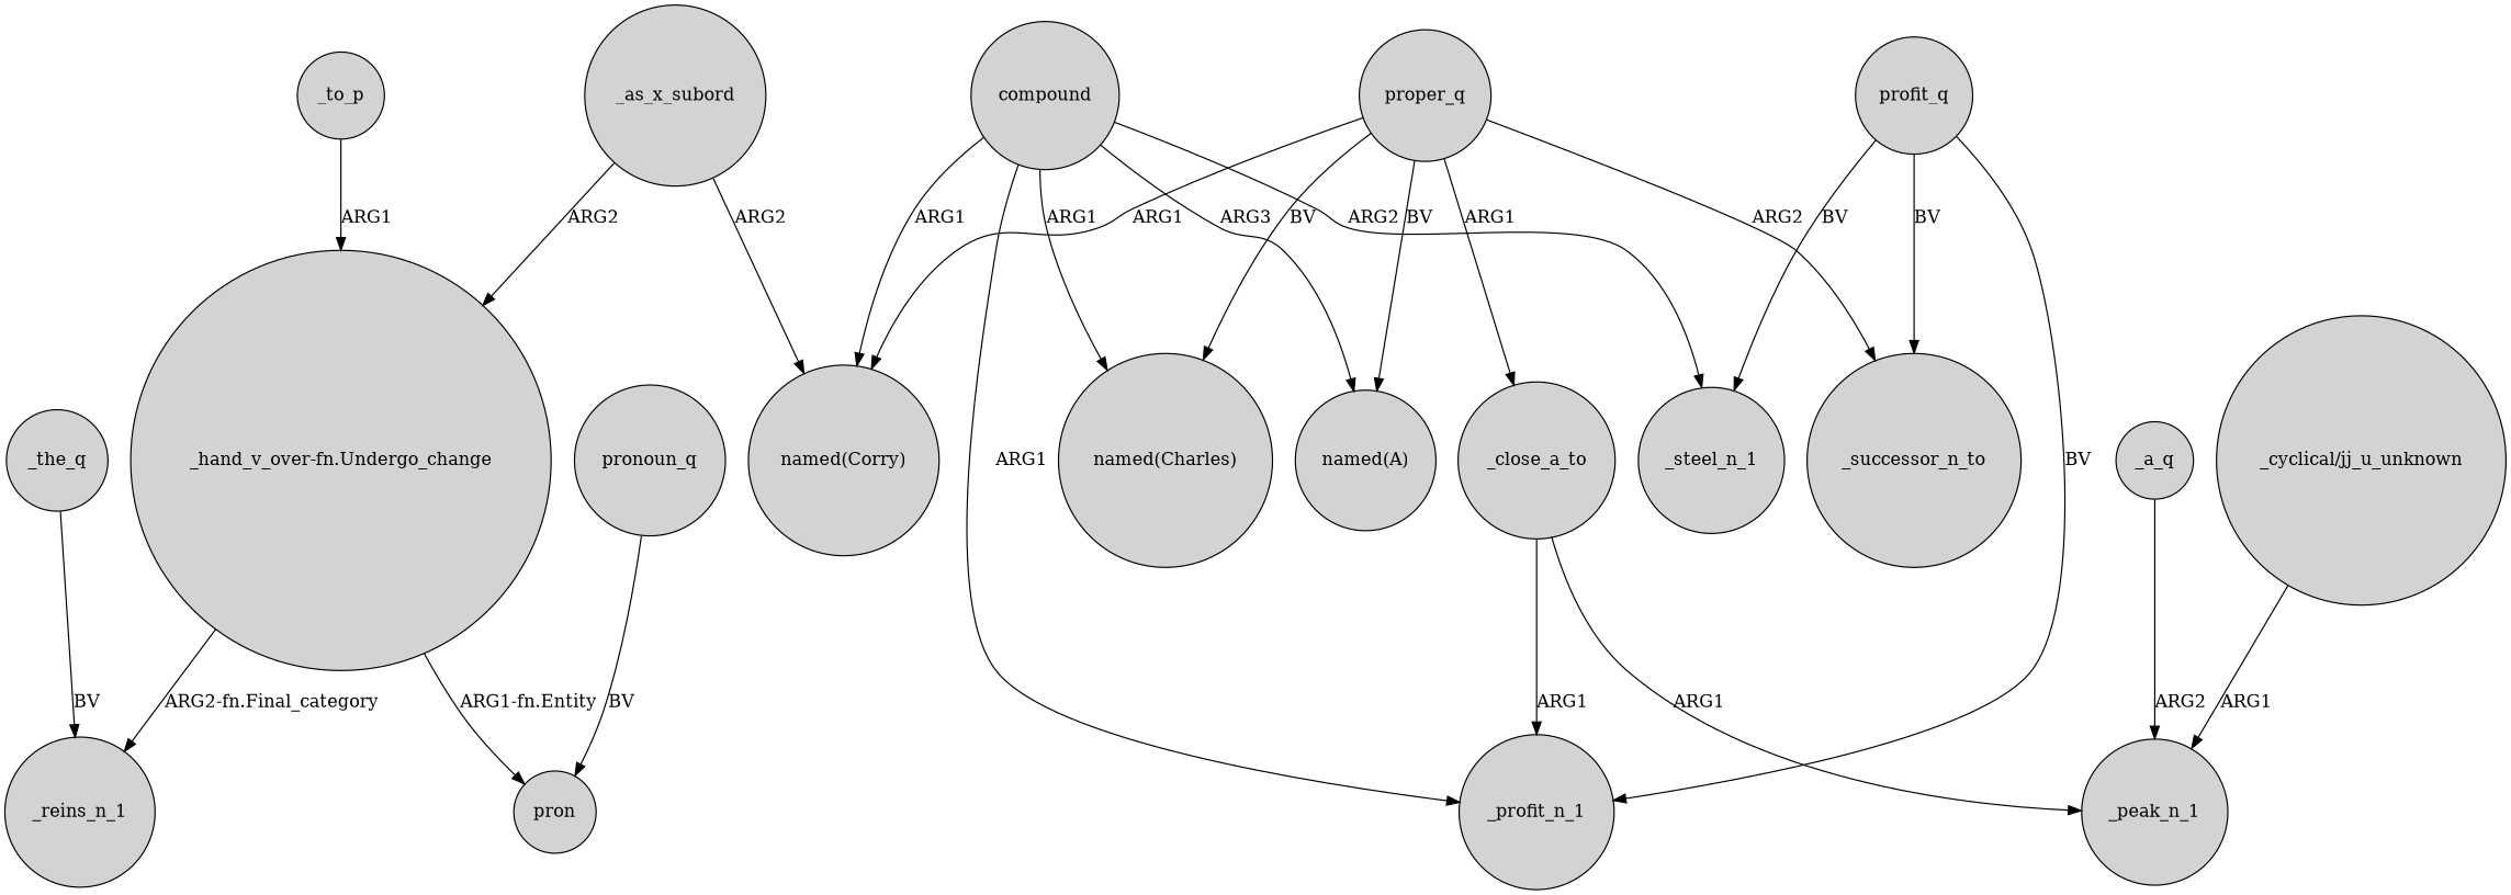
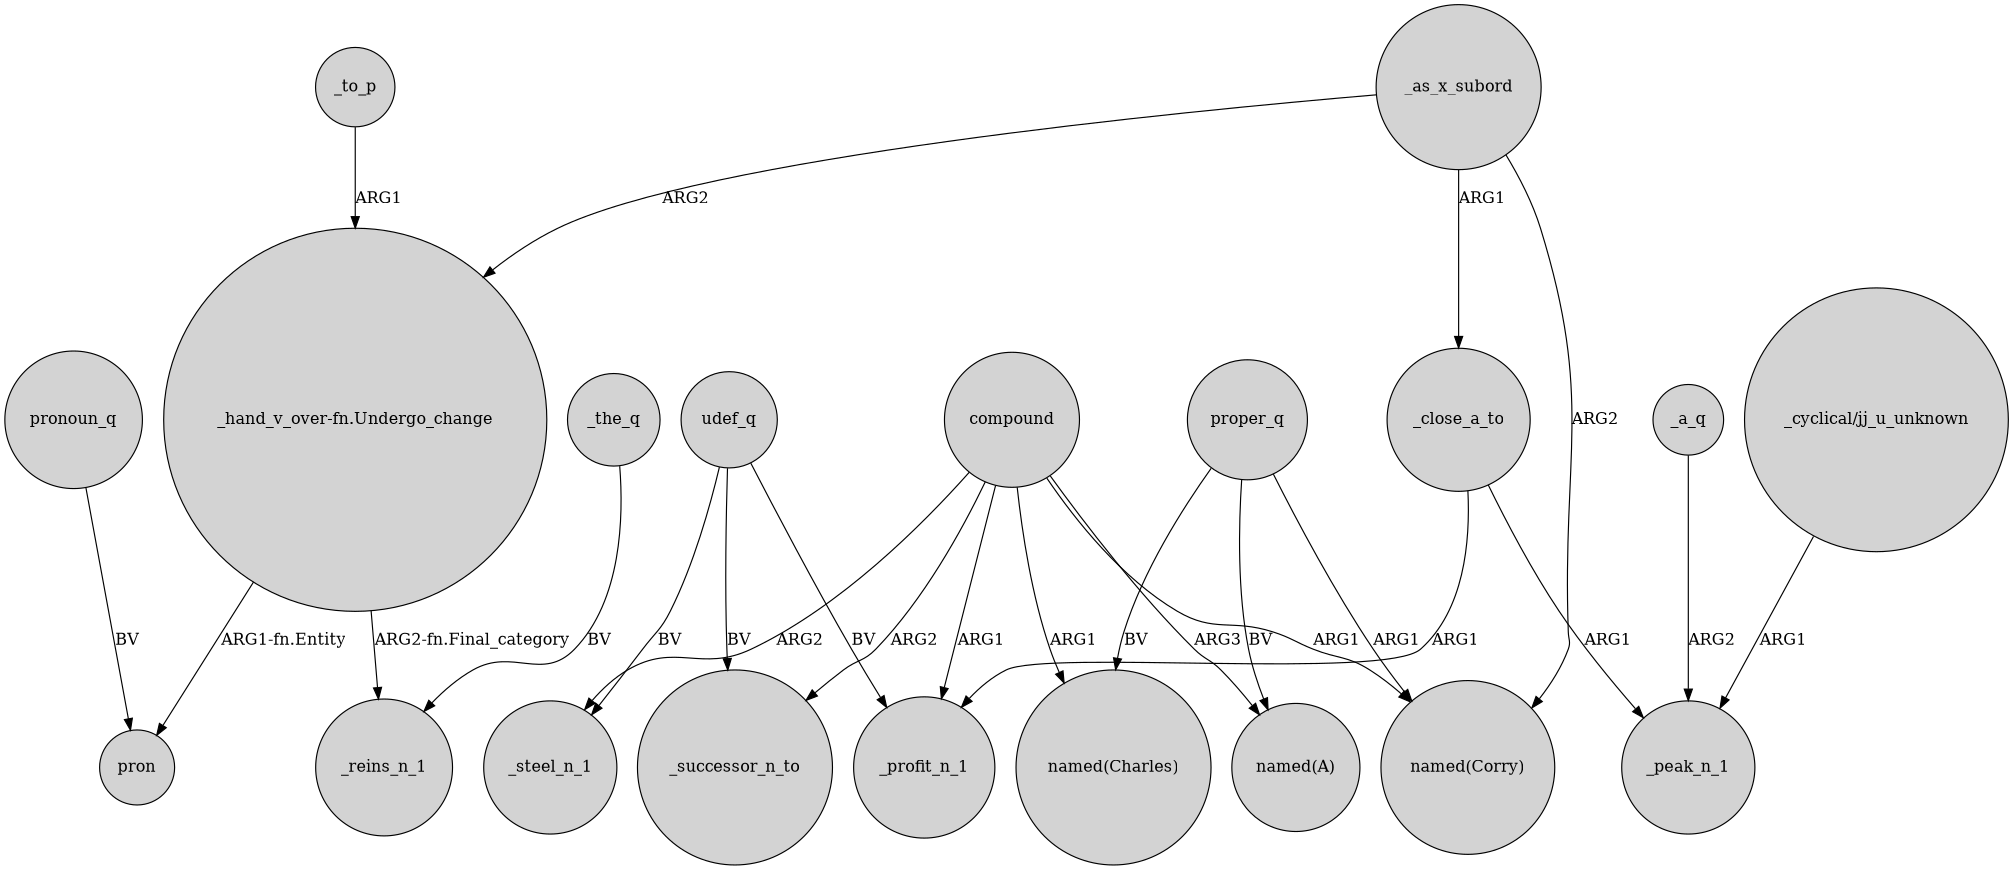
  digraph {
    node [shape=circle style=filled]
    _to_p
    "_hand_v_over-fn.Undergo_change"
    _reins_n_1
    pron
    _the_q
    compound
    "named(Corry)"
    _successor_n_to
    _profit_n_1
    _steel_n_1
    "named(Charles)"
    "named(A)"
    _a_q
    _peak_n_1
-   udef_q [label=profit_q]
+   udef_q
    proper_q
    _as_x_subord
    _close_a_to
    pronoun_q
    "_cyclical/jj_u_unknown"
    _to_p -> "_hand_v_over-fn.Undergo_change" [label=ARG1]
    "_hand_v_over-fn.Undergo_change" -> _reins_n_1 [label="ARG2-fn.Final_category"]
    "_hand_v_over-fn.Undergo_change" -> pron [label="ARG1-fn.Entity"]
    _the_q -> _reins_n_1 [label=BV]
    compound -> "named(Corry)" [label=ARG1]
-   proper_q -> _successor_n_to [label=ARG2]
+   compound -> _successor_n_to [label=ARG2]
    compound -> _profit_n_1 [label=ARG1]
    compound -> _steel_n_1 [label=ARG2]
    compound -> "named(Charles)" [label=ARG1]
    compound -> "named(A)" [label=ARG3]
    _a_q -> _peak_n_1 [label=ARG2]
    udef_q -> _successor_n_to [label=BV]
    udef_q -> _profit_n_1 [label=BV]
    udef_q -> _steel_n_1 [label=BV]
    proper_q -> "named(Corry)" [label=ARG1]
    proper_q -> "named(Charles)" [label=BV]
    proper_q -> "named(A)" [label=BV]
    _as_x_subord -> "_hand_v_over-fn.Undergo_change" [label=ARG2]
    _as_x_subord -> "named(Corry)" [label=ARG2]
-   proper_q -> _close_a_to [label=ARG1]
+   _as_x_subord -> _close_a_to [label=ARG1]
    _close_a_to -> _profit_n_1 [label=ARG1]
    _close_a_to -> _peak_n_1 [label=ARG1]
    pronoun_q -> pron [label=BV]
    "_cyclical/jj_u_unknown" -> _peak_n_1 [label=ARG1]
  }
